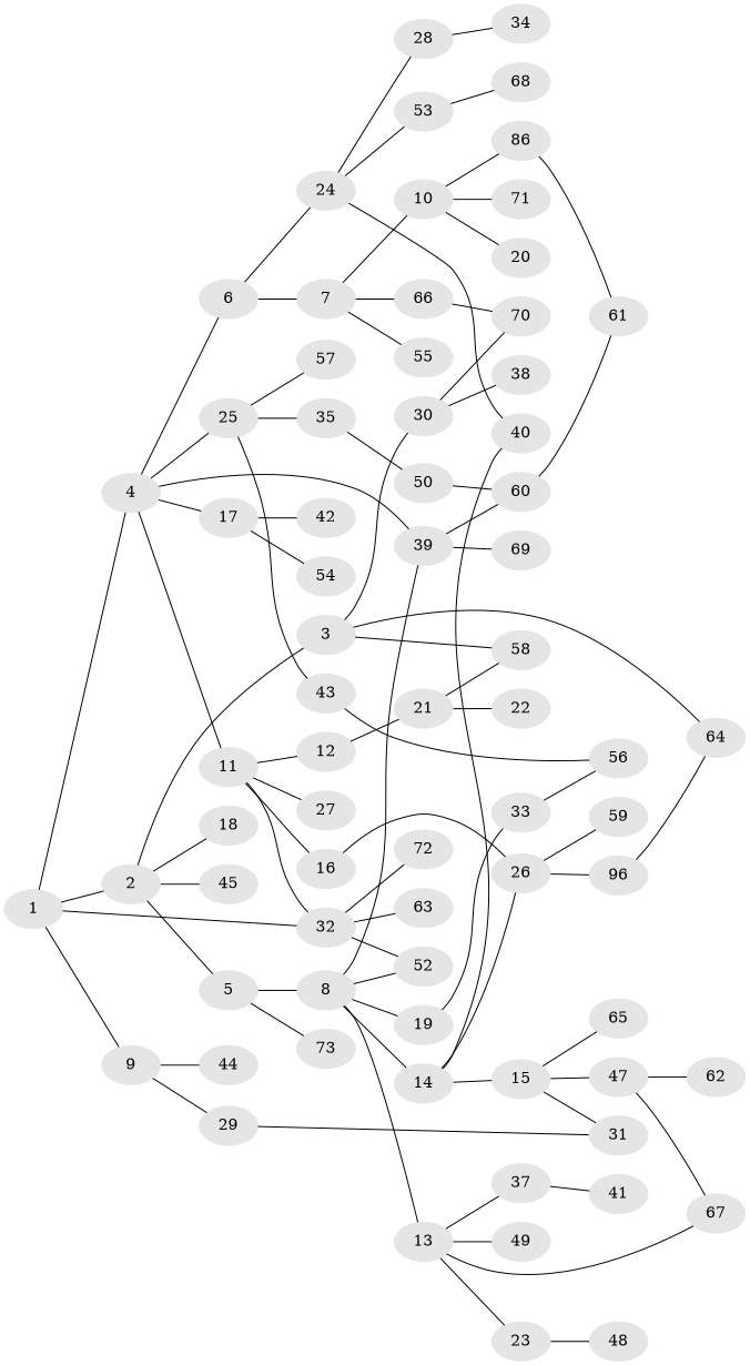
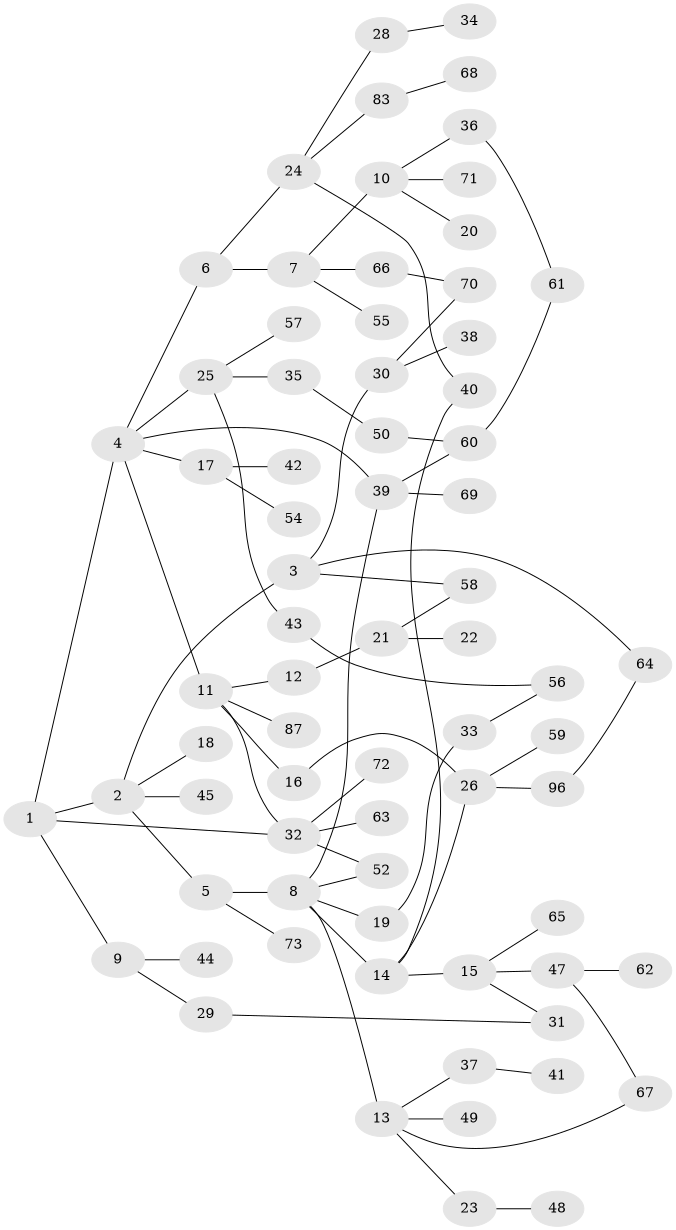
  graph {
    fontname="DejaVu Serif"
    rankdir=LR
    node [color=gray90 fontname="DejaVu Serif" style=filled]
    edge [fontname="DejaVu Serif"]
    1
    2
    4
    9
    32
    3
    5
    18
    45
    6
    11
    17
    25
    39
    29
    44
    52
    63
    72
    30
    58
    64
    8
    73
    38
    70
    7
    24
    12
    16
-   27
+   27 [label=87]
    42
    54
    35
    43
    57
    60
    69
    13
    14
    19
    10
    55
    66
    40
    28
-   53
+   53 [label=83]
    20
-   36 [label=86]
+   36
    71
    23
    37
    49
    67
    15
    26
    33
    31
    61
    21
    22
    48
    41
    47
    65
    n66 [label=96]
    59
    62
    56
    34
    68
    50
    1 -- 2
    1 -- 4
    1 -- 9
    1 -- 32
    2 -- 3
    2 -- 5
    2 -- 18
    2 -- 45
    4 -- 6
    4 -- 11
    4 -- 17
    4 -- 25
    4 -- 39
    9 -- 29
    9 -- 44
    32 -- 52
    32 -- 63
    32 -- 72
    3 -- 30
    3 -- 58
    3 -- 64
    5 -- 8
    5 -- 73
    6 -- 7
    6 -- 24
    11 -- 32
    11 -- 12
    11 -- 16
    11 -- 27
    17 -- 42
    17 -- 54
    25 -- 35
    25 -- 43
    25 -- 57
    39 -- 60
    39 -- 69
    29 -- 31
    30 -- 38
    30 -- 70
    8 -- 39
    8 -- 52
    8 -- 13
    8 -- 14
    8 -- 19
    7 -- 10
    7 -- 55
    7 -- 66
    24 -- 40
    24 -- 28
    24 -- 53
    12 -- 21
    16 -- 26
    35 -- 50
    43 -- 56
    60 -- 61
    13 -- 23
    13 -- 37
    13 -- 49
    13 -- 67
    14 -- 40
    14 -- 15
    14 -- 26
    19 -- 33
    10 -- 20
    10 -- 36
    10 -- 71
    66 -- 70
    28 -- 34
    53 -- 68
    36 -- 61
    23 -- 48
    37 -- 41
    15 -- 31
    15 -- 47
    15 -- 65
    26 -- n66
    26 -- 59
    33 -- 56
    21 -- 58
    21 -- 22
    47 -- 67
    47 -- 62
    n66 -- 64
    50 -- 60
  }
